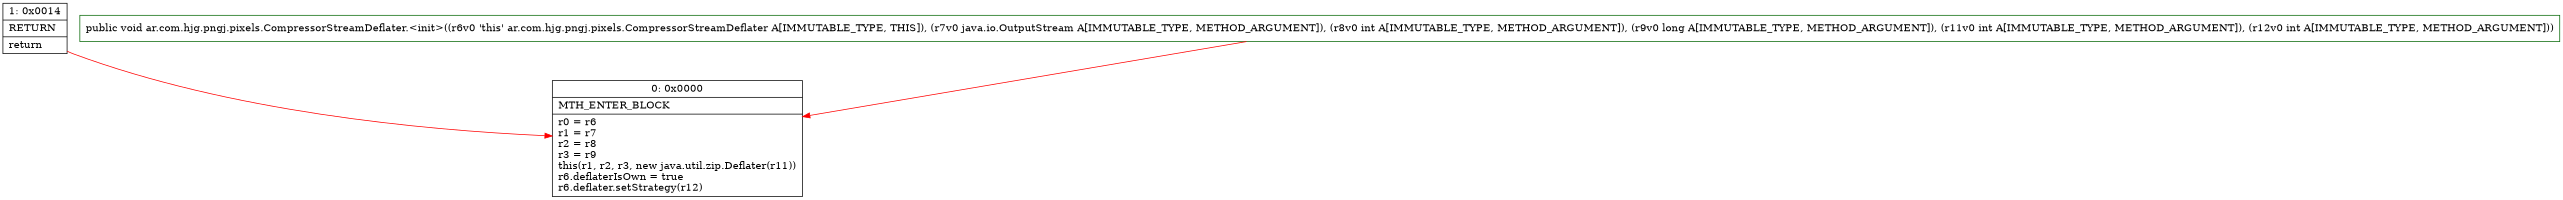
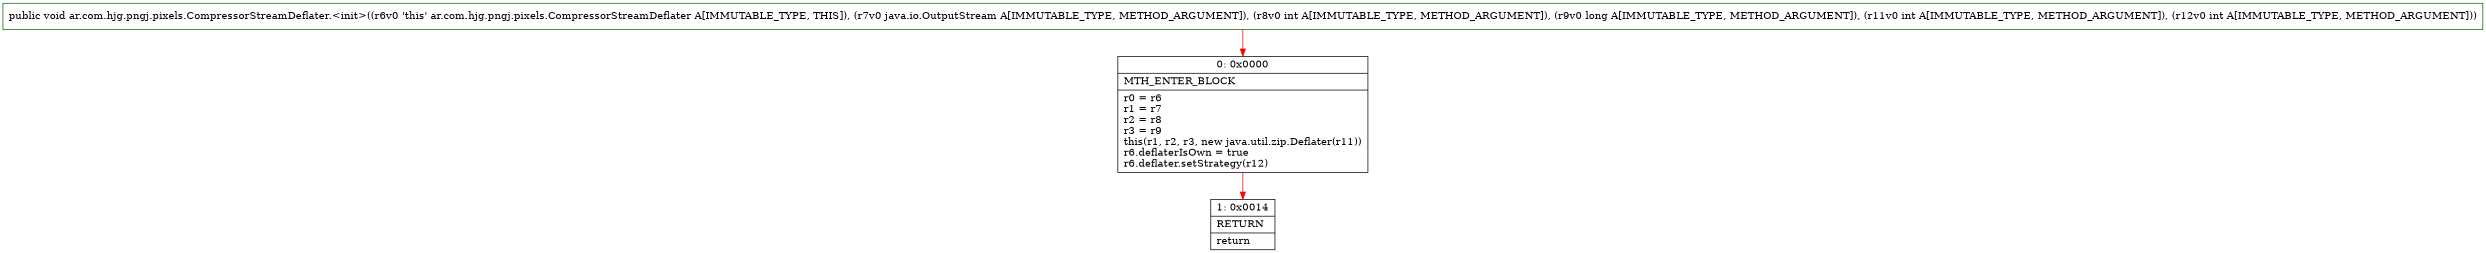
  digraph {
    node [shape=record color=black]
    edge [color=red]
    n1 [label="{0\:\ 0x0000|MTH_ENTER_BLOCK\l|r0 = r6\lr1 = r7\lr2 = r8\lr3 = r9\lthis(r1, r2, r3, new java.util.zip.Deflater(r11))\lr6.deflaterIsOwn = true\lr6.deflater.setStrategy(r12)\l}"]
    n2 [label="{1\:\ 0x0014|RETURN\l|return\l}"]
    n3 [label="{public void ar.com.hjg.pngj.pixels.CompressorStreamDeflater.\<init\>((r6v0 'this' ar.com.hjg.pngj.pixels.CompressorStreamDeflater A[IMMUTABLE_TYPE, THIS]), (r7v0 java.io.OutputStream A[IMMUTABLE_TYPE, METHOD_ARGUMENT]), (r8v0 int A[IMMUTABLE_TYPE, METHOD_ARGUMENT]), (r9v0 long A[IMMUTABLE_TYPE, METHOD_ARGUMENT]), (r11v0 int A[IMMUTABLE_TYPE, METHOD_ARGUMENT]), (r12v0 int A[IMMUTABLE_TYPE, METHOD_ARGUMENT])) }" color=darkgreen]
-   n2 -> n1
+   n1 -> n2
    n3 -> n1
  }
